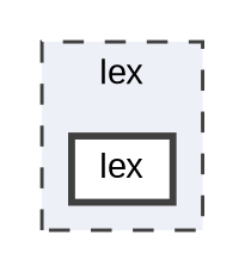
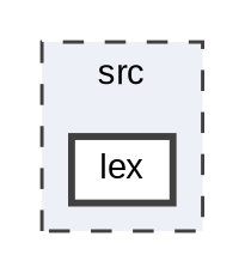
  digraph {
    compound=true
    fontname="Liberation Sans"
    n1 [color=grey25 fillcolor=white fontname="Liberation Sans" fontsize=10 height=0.2 label=lex shape=box style="filled,bold" width=0.4]
    subgraph cluster_1 {
      bgcolor="#edf0f7"
      fontsize=10
-     label=lex
+     label=src
      pencolor=grey25
      style="filled,dashed"
      n1
    }
  }
